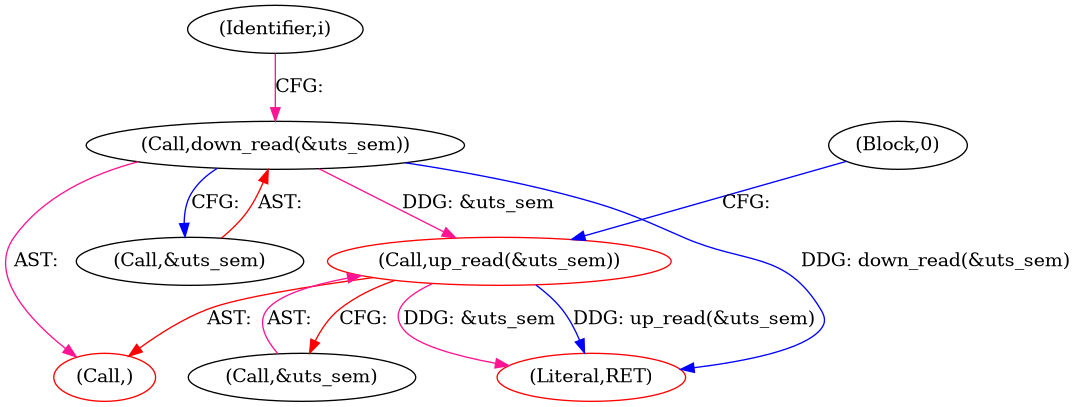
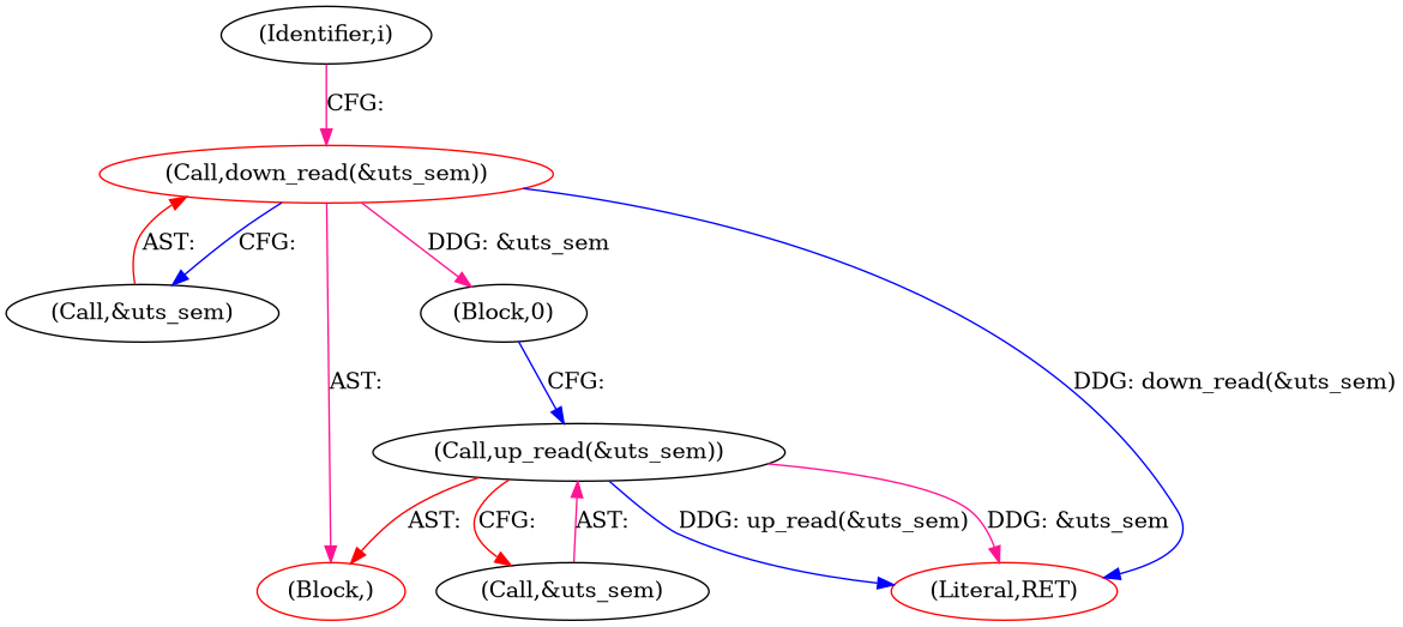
  digraph {
    node [color=black]
    edge [color=deeppink]
-   n1 [label="(Call,down_read(&uts_sem))"]
-   n2 [color=red label="(Call,up_read(&uts_sem))"]
+   n1 [color=red label="(Call,down_read(&uts_sem))"]
+   n2 [label="(Call,up_read(&uts_sem))"]
    n3 [label="(Call,&uts_sem)"]
    n4 [color=red label="(Literal,RET)"]
-   n5 [color=red label="(Call,)"]
+   n5 [color=red label="(Block,)"]
    n6 [label="(Call,&uts_sem)"]
    n7 [label="(Identifier,i)"]
    n8 [label="(Block,0)"]
-   n1 -> n2 [label="DDG: &uts_sem"]
+   n1 -> n8 [label="DDG: &uts_sem"]
    n1 -> n3 [color=blue label="CFG: "]
    n1 -> n4 [color=blue label="DDG: down_read(&uts_sem)"]
    n1 -> n5 [label="AST: "]
    n2 -> n4 [color=blue label="DDG: up_read(&uts_sem)"]
    n2 -> n4 [label="DDG: &uts_sem"]
    n2 -> n5 [color=red label="AST: "]
    n2 -> n6 [color=red label="CFG: "]
    n3 -> n1 [color=red label="AST: "]
    n6 -> n2 [label="AST: "]
    n7 -> n1 [label="CFG: "]
    n8 -> n2 [color=blue label="CFG: "]
  }
